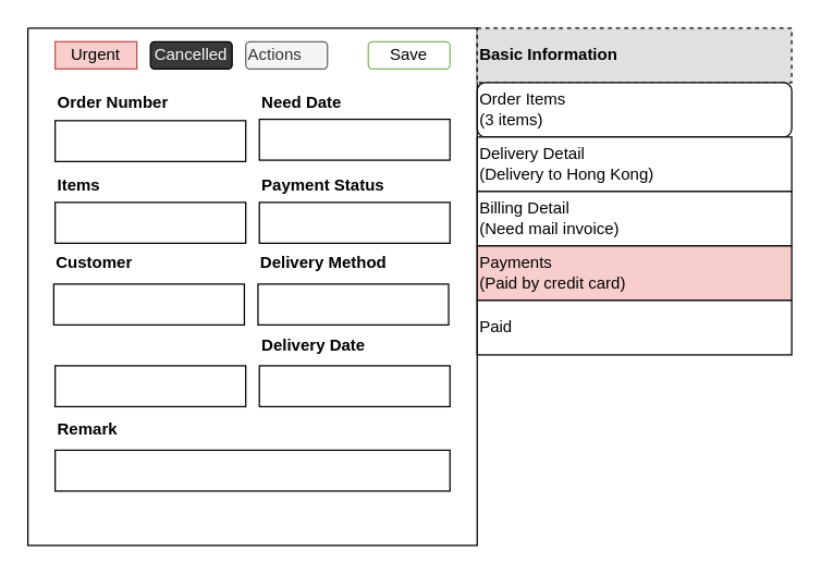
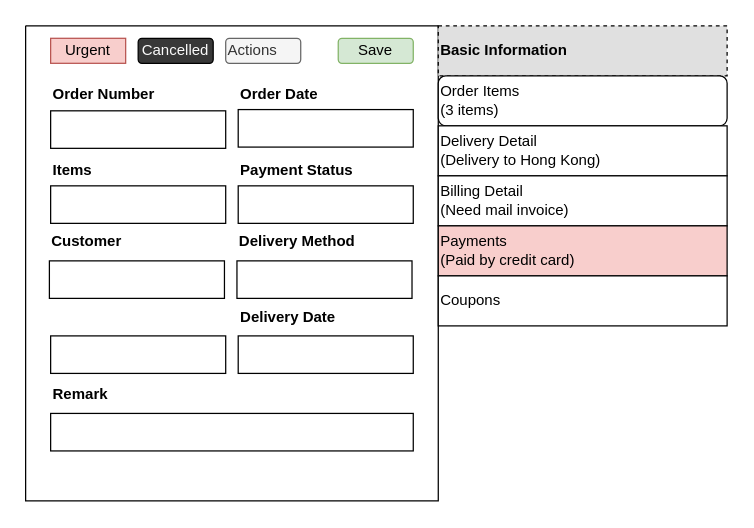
  <mxCell id="0" />
  <mxCell id="1" parent="0" />
  <mxCell id="2" value="" style="swimlane;startSize=0;align=left;" vertex="1" parent="1"><mxGeometry x="20" y="20" width="330" height="380" as="geometry" /></mxCell>
  <mxCell id="3" value="" style="rounded=0;whiteSpace=wrap;html=1;" vertex="1" parent="2"><mxGeometry x="170" y="67" width="140" height="30" as="geometry" /></mxCell>
  <mxCell id="4" value="" style="rounded=0;whiteSpace=wrap;html=1;" vertex="1" parent="2"><mxGeometry x="20" y="310" width="290" height="30" as="geometry" /></mxCell>
  <mxCell id="5" value="Order Number" style="text;html=1;strokeColor=none;fillColor=none;align=left;verticalAlign=middle;whiteSpace=wrap;rounded=0;labelBackgroundColor=none;fontStyle=1" vertex="1" parent="2"><mxGeometry x="20" y="40" width="140" height="30" as="geometry" /></mxCell>
- <mxCell id="6" value="Need Date" style="text;html=1;strokeColor=none;fillColor=none;align=left;verticalAlign=middle;whiteSpace=wrap;rounded=0;labelBackgroundColor=none;fontStyle=1" vertex="1" parent="2"><mxGeometry x="170" y="40" width="140" height="30" as="geometry" /></mxCell>
+ <mxCell id="6" value="Order Date" style="text;html=1;strokeColor=none;fillColor=none;align=left;verticalAlign=middle;whiteSpace=wrap;rounded=0;labelBackgroundColor=none;fontStyle=1" vertex="1" parent="2"><mxGeometry x="170" y="40" width="140" height="30" as="geometry" /></mxCell>
  <mxCell id="7" value="Remark" style="text;html=1;strokeColor=none;fillColor=none;align=left;verticalAlign=middle;whiteSpace=wrap;rounded=0;labelBackgroundColor=none;fontStyle=1" vertex="1" parent="2"><mxGeometry x="20" y="280" width="140" height="30" as="geometry" /></mxCell>
  <mxCell id="8" value="" style="rounded=0;whiteSpace=wrap;html=1;" vertex="1" parent="2"><mxGeometry x="170" y="248" width="140" height="30" as="geometry" /></mxCell>
  <mxCell id="9" value="Delivery Date" style="text;html=1;strokeColor=none;fillColor=none;align=left;verticalAlign=middle;whiteSpace=wrap;rounded=0;labelBackgroundColor=none;fontStyle=1" vertex="1" parent="2"><mxGeometry x="170" y="218" width="140" height="30" as="geometry" /></mxCell>
  <mxCell id="10" value="" style="rounded=0;whiteSpace=wrap;html=1;" vertex="1" parent="2"><mxGeometry x="20" y="248" width="140" height="30" as="geometry" /></mxCell>
  <mxCell id="11" value="Urgent" style="whiteSpace=wrap;html=1;labelBackgroundColor=none;fillColor=#f8cecc;strokeColor=#b85450;rounded=0;" vertex="1" parent="2"><mxGeometry x="20" y="10" width="60" height="20" as="geometry" /></mxCell>
  <mxCell id="12" value="Cancelled" style="rounded=1;whiteSpace=wrap;html=1;labelBackgroundColor=none;fillColor=#383838;fontColor=#FAFAFA;" vertex="1" parent="2"><mxGeometry x="90" y="10" width="60" height="20" as="geometry" /></mxCell>
  <mxCell id="13" value="Actions" style="rounded=1;whiteSpace=wrap;html=1;labelBackgroundColor=none;fillColor=#f5f5f5;strokeColor=#666666;fontColor=#333333;align=left;" vertex="1" parent="2"><mxGeometry x="160" y="10" width="60" height="20" as="geometry" /></mxCell>
- <mxCell id="14" value="Save" style="rounded=1;whiteSpace=wrap;html=1;labelBackgroundColor=none;fillColor=#ffffff;strokeColor=#82b366;" vertex="1" parent="2"><mxGeometry x="250" y="10" width="60" height="20" as="geometry" /></mxCell>
+ <mxCell id="14" value="Save" style="rounded=1;whiteSpace=wrap;html=1;labelBackgroundColor=none;fillColor=#d5e8d4;strokeColor=#82b366;" vertex="1" parent="2"><mxGeometry x="250" y="10" width="60" height="20" as="geometry" /></mxCell>
  <mxCell id="15" value="" style="rounded=0;whiteSpace=wrap;html=1;" vertex="1" parent="1"><mxGeometry x="40" y="88" width="140" height="30" as="geometry" /></mxCell>
  <mxCell id="16" value="Basic Information" style="rounded=0;whiteSpace=wrap;html=1;fontStyle=1;labelBackgroundColor=none;fillColor=#E0E0E0;align=left;dashed=1;" vertex="1" parent="1"><mxGeometry x="350" y="20" width="231" height="40" as="geometry" /></mxCell>
  <mxCell id="17" value="Order Items &lt;br&gt;(3 items)" style="whiteSpace=wrap;html=1;align=left;rounded=1;" vertex="1" parent="1"><mxGeometry x="350" y="60" width="231" height="40" as="geometry" /></mxCell>
  <mxCell id="18" value="Delivery Detail &lt;br&gt;(Delivery to Hong Kong)" style="rounded=0;whiteSpace=wrap;html=1;align=left;" vertex="1" parent="1"><mxGeometry x="350" y="100" width="231" height="40" as="geometry" /></mxCell>
  <mxCell id="19" value="Billing Detail&lt;br&gt;(Need mail invoice)" style="rounded=0;whiteSpace=wrap;html=1;align=left;" vertex="1" parent="1"><mxGeometry x="350" y="140" width="231" height="40" as="geometry" /></mxCell>
  <mxCell id="20" value="" style="rounded=0;whiteSpace=wrap;html=1;" vertex="1" parent="1"><mxGeometry x="190" y="148" width="140" height="30" as="geometry" /></mxCell>
  <mxCell id="21" value="Items" style="text;html=1;strokeColor=none;fillColor=none;align=left;verticalAlign=middle;whiteSpace=wrap;rounded=0;labelBackgroundColor=none;fontStyle=1" vertex="1" parent="1"><mxGeometry x="40" y="118" width="140" height="35" as="geometry" /></mxCell>
  <mxCell id="22" value="Payment Status" style="text;html=1;strokeColor=none;fillColor=none;align=left;verticalAlign=middle;whiteSpace=wrap;rounded=0;labelBackgroundColor=none;fontStyle=1" vertex="1" parent="1"><mxGeometry x="190" y="118" width="140" height="35" as="geometry" /></mxCell>
  <mxCell id="23" value="" style="rounded=0;whiteSpace=wrap;html=1;" vertex="1" parent="1"><mxGeometry x="40" y="148" width="140" height="30" as="geometry" /></mxCell>
  <mxCell id="24" value="" style="rounded=0;whiteSpace=wrap;html=1;" vertex="1" parent="1"><mxGeometry x="189" y="208" width="140" height="30" as="geometry" /></mxCell>
  <mxCell id="25" value="Customer" style="text;html=1;strokeColor=none;fillColor=none;align=left;verticalAlign=middle;whiteSpace=wrap;rounded=0;labelBackgroundColor=none;fontStyle=1" vertex="1" parent="1"><mxGeometry x="39" y="178" width="140" height="30" as="geometry" /></mxCell>
  <mxCell id="26" value="Delivery Method" style="text;html=1;strokeColor=none;fillColor=none;align=left;verticalAlign=middle;whiteSpace=wrap;rounded=0;labelBackgroundColor=none;fontStyle=1" vertex="1" parent="1"><mxGeometry x="189" y="178" width="140" height="30" as="geometry" /></mxCell>
  <mxCell id="27" value="" style="rounded=0;whiteSpace=wrap;html=1;" vertex="1" parent="1"><mxGeometry x="39" y="208" width="140" height="30" as="geometry" /></mxCell>
  <mxCell id="28" value="Payments&lt;br&gt;(Paid by credit card)" style="rounded=0;whiteSpace=wrap;html=1;align=left;fillColor=#f8cecc;" vertex="1" parent="1"><mxGeometry x="350" y="180" width="231" height="40" as="geometry" /></mxCell>
- <mxCell id="29" value="Paid" style="rounded=0;whiteSpace=wrap;html=1;align=left;" vertex="1" parent="1"><mxGeometry x="350" y="220" width="231" height="40" as="geometry" /></mxCell>
+ <mxCell id="29" value="Coupons" style="rounded=0;whiteSpace=wrap;html=1;align=left;" vertex="1" parent="1"><mxGeometry x="350" y="220" width="231" height="40" as="geometry" /></mxCell>
